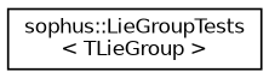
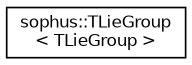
  digraph {
    rankdir=LR
-   n1 [color=black fillcolor=white fontname=Helvetica fontsize=10 height=0.2 label="sophus::LieGroupTests\l\< TLieGroup \>" shape=record style=filled width=0.4]
+   n1 [color=black fillcolor=white fontname=Helvetica fontsize=10 height=0.2 label="sophus::TLieGroup\l\< TLieGroup \>" shape=record style=filled width=0.4]
  }
